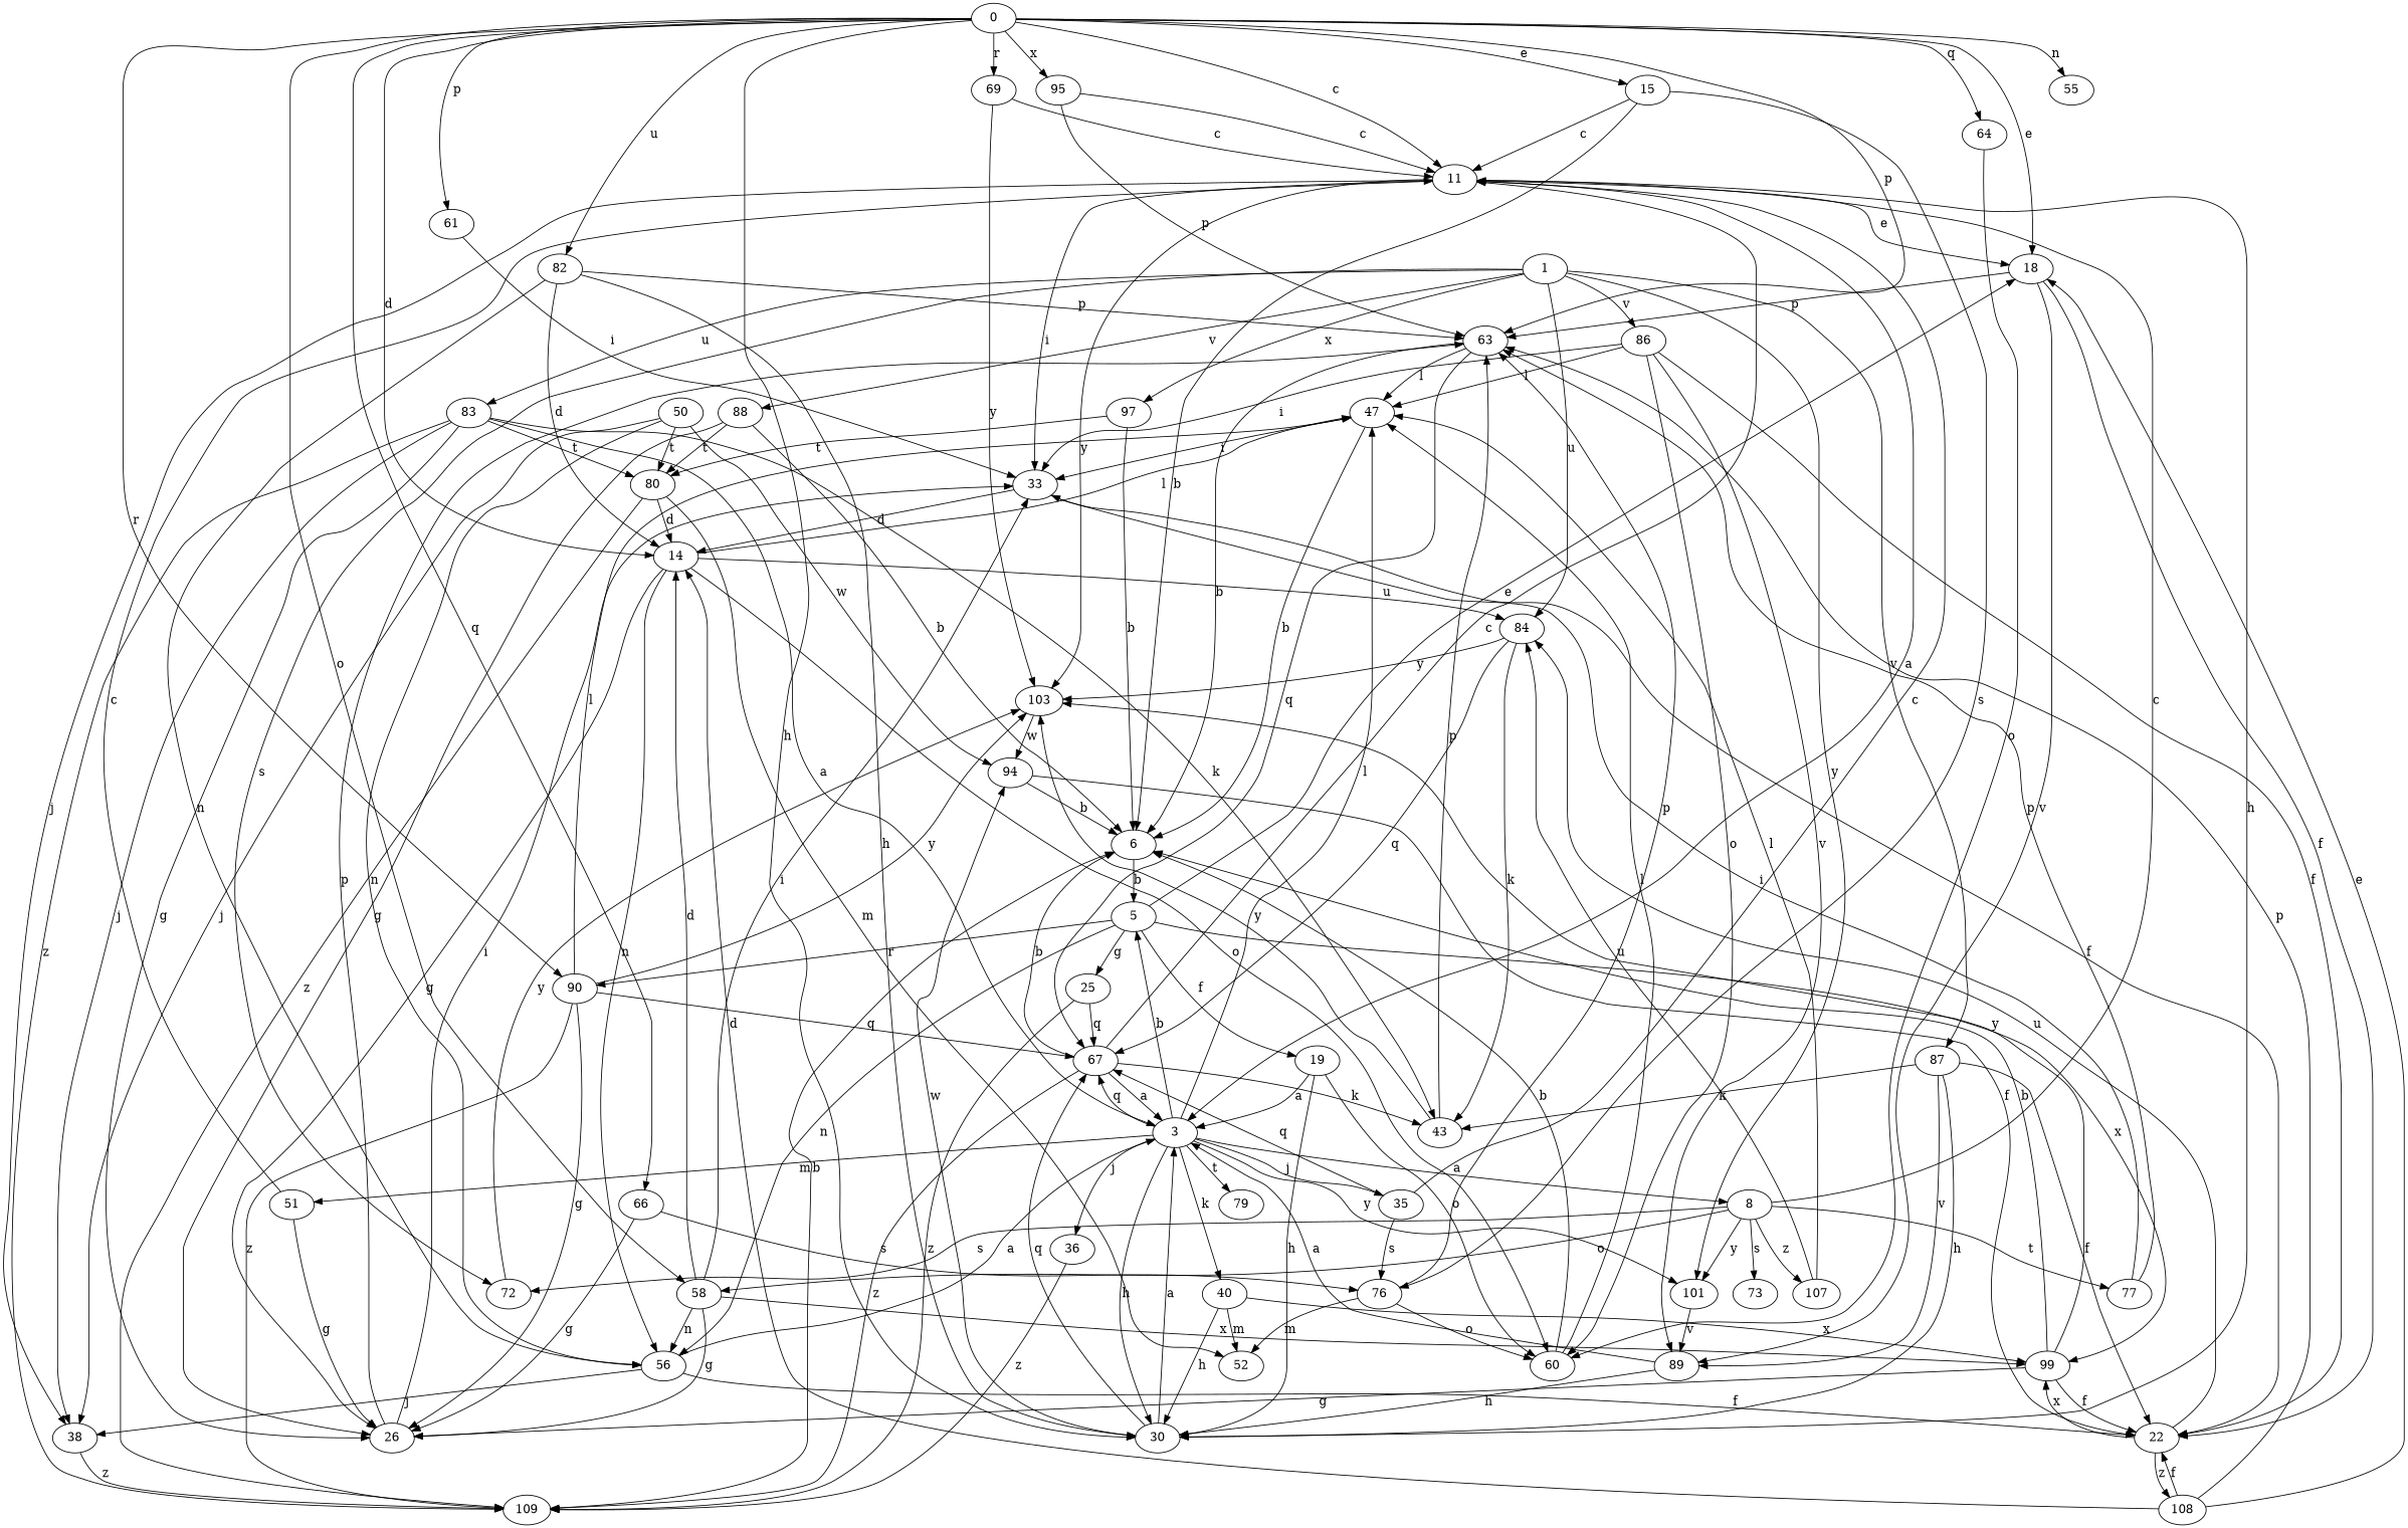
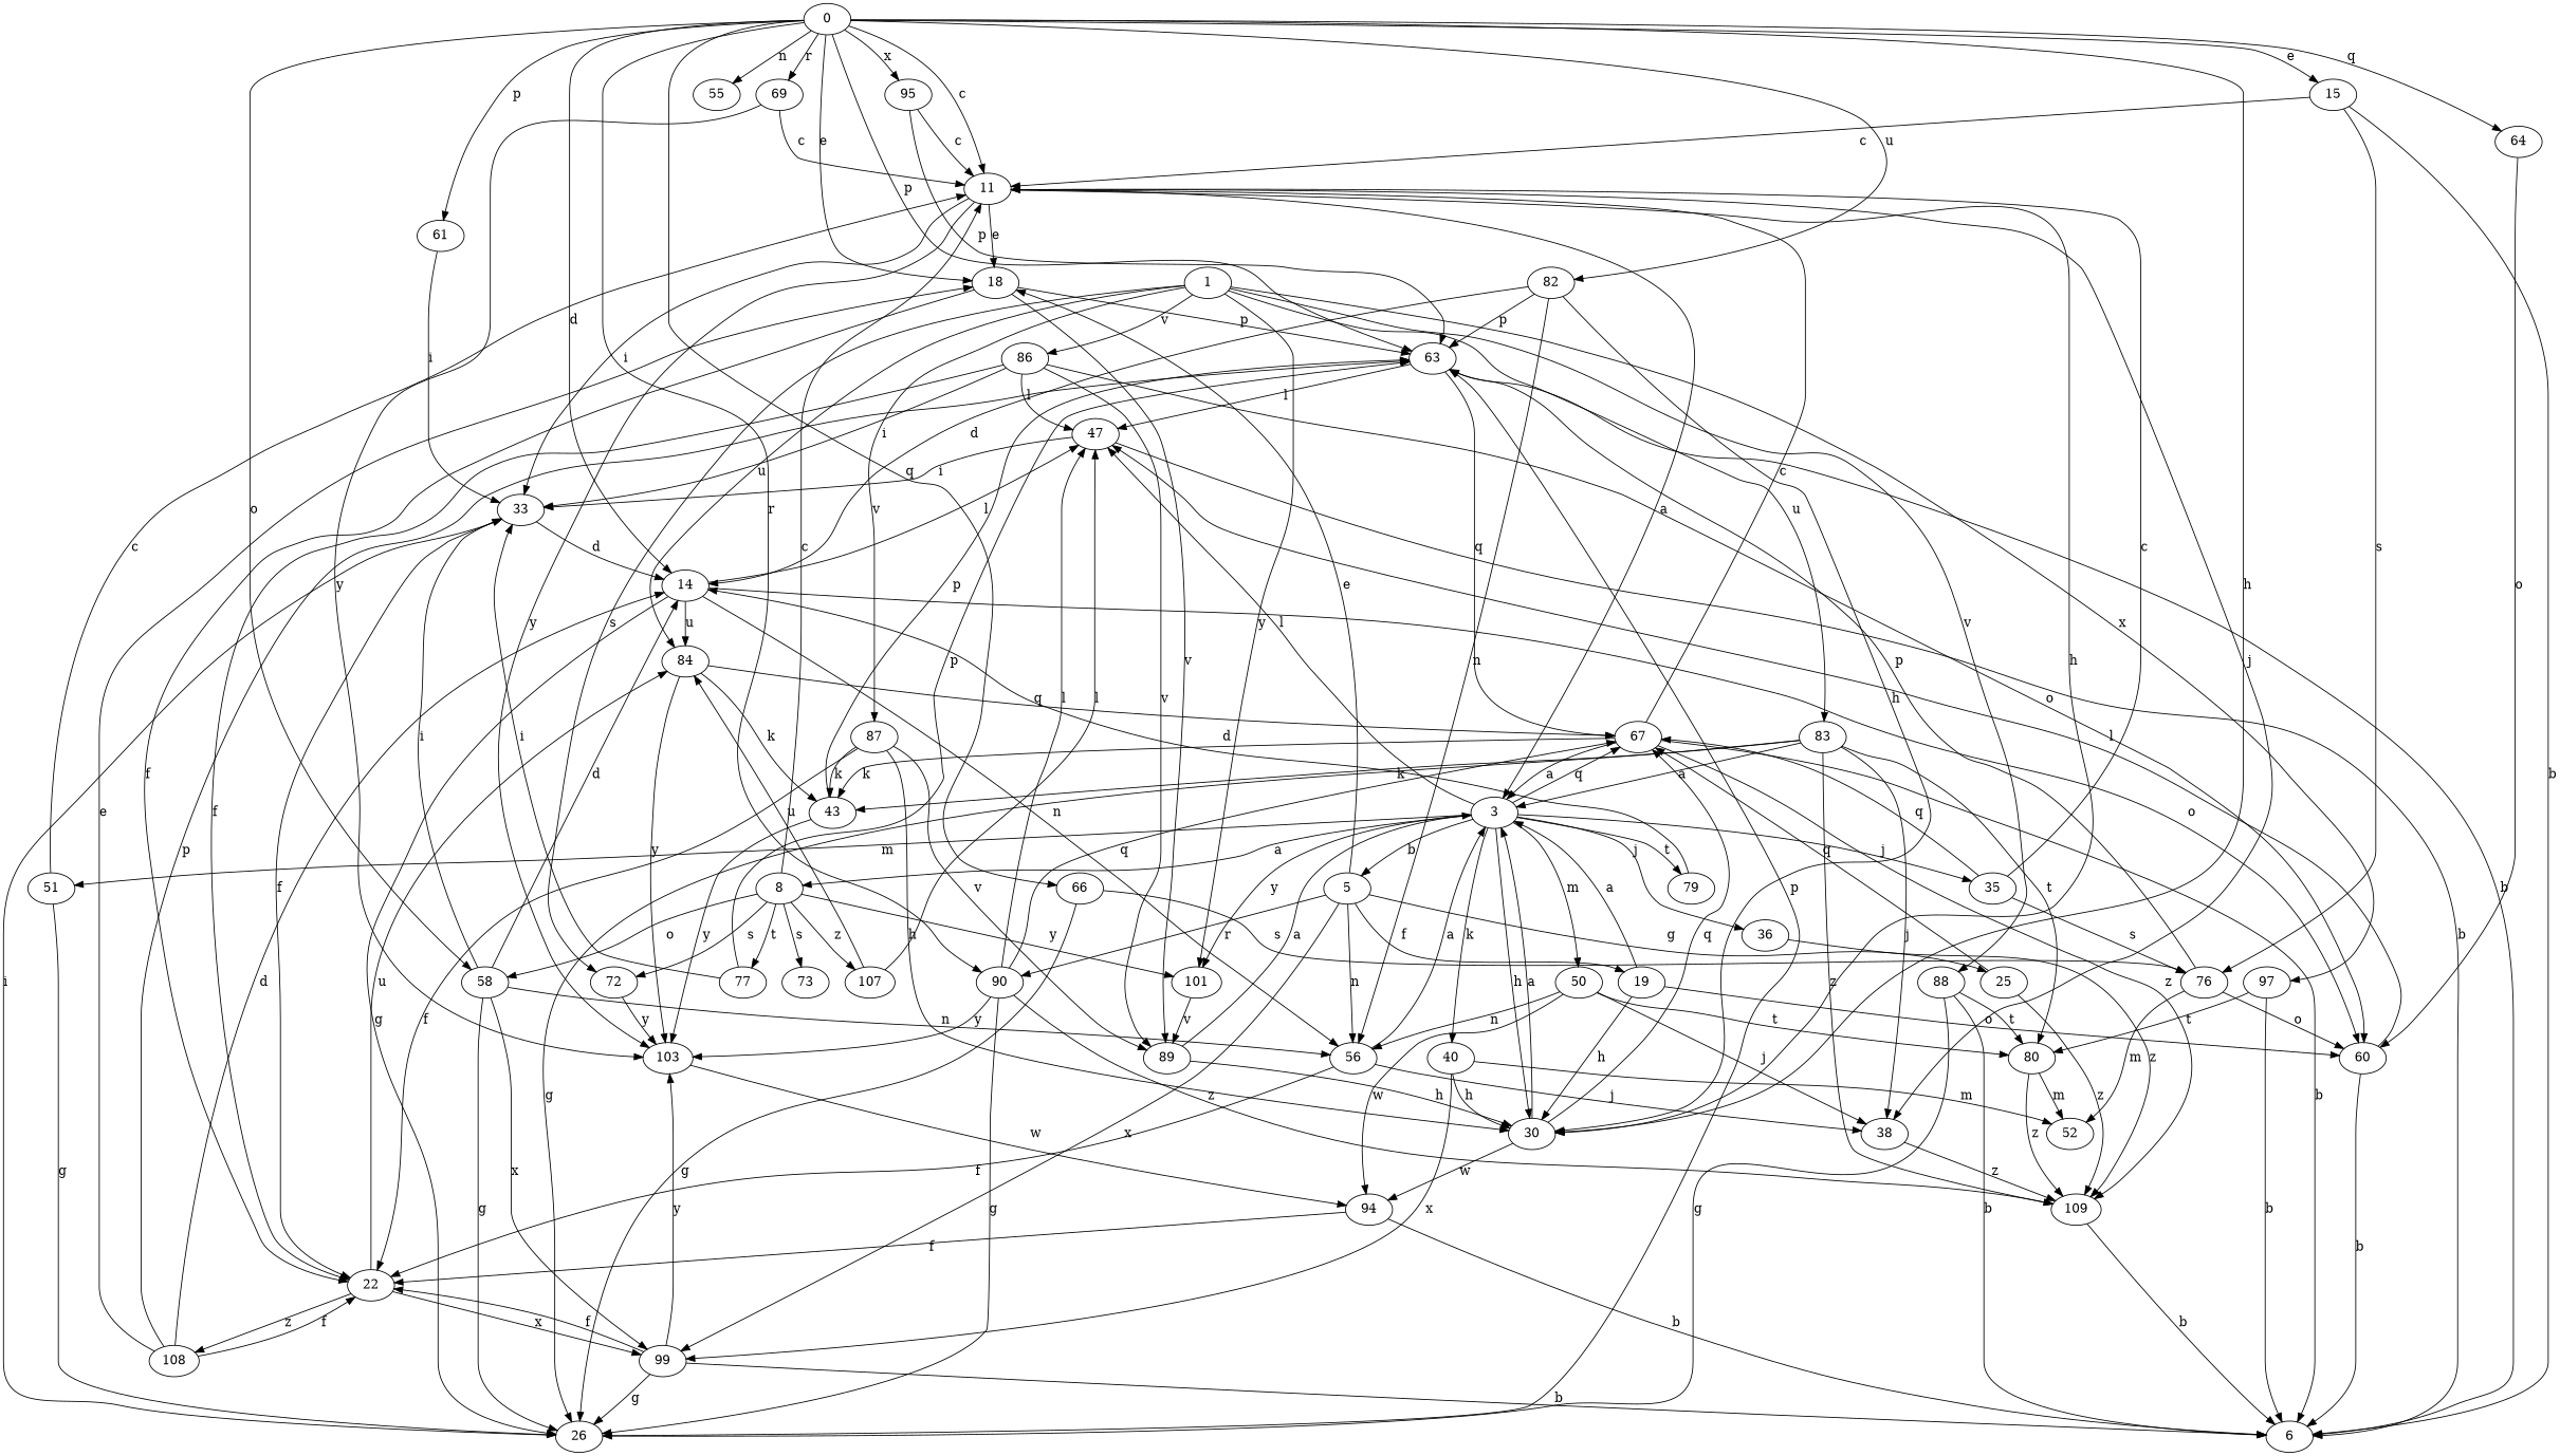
  strict digraph {
    0
    11
    14
    15
    18
    30
    55
    58
    61
    63
    64
    66
    69
    n14 [label=90]
    82
    95
    3
    33
    38
    103
    84
    47
    56
    26
    60
    6
    76
    22
    89
    67
    94
    99
    109
    1
    72
    83
    86
    87
    88
    97
    101
    43
    80
    n44 [label=8]
    73
    77
    107
    5
    35
    36
    40
    50
    51
    79
    19
    25
    52
    108
    0 -> 11 [label=c]
    0 -> 14 [label=d]
    0 -> 15 [label=e]
    0 -> 18 [label=e]
    0 -> 30 [label=h]
    0 -> 55 [label=n]
    0 -> 58 [label=o]
    0 -> 61 [label=p]
    0 -> 63 [label=p]
    0 -> 64 [label=q]
    0 -> 66 [label=q]
    0 -> 69 [label=r]
    0 -> n14 [label=r]
    0 -> 82 [label=u]
    0 -> 95 [label=x]
    11 -> 18 [label=e]
    11 -> 30 [label=h]
    11 -> 3 [label=a]
    11 -> 33 [label=i]
    11 -> 38 [label=j]
    11 -> 103 [label=y]
    14 -> 84 [label=u]
    14 -> 47 [label=l]
    14 -> 56 [label=n]
    14 -> 26 [label=g]
    14 -> 60 [label=o]
    15 -> 11 [label=c]
    15 -> 6 [label=b]
    15 -> 76 [label=s]
    18 -> 63 [label=p]
    18 -> 22 [label=f]
    18 -> 89 [label=v]
    30 -> 3 [label=a]
    30 -> 67 [label=q]
    30 -> 94 [label=w]
    58 -> 14 [label=d]
    58 -> 33 [label=i]
    58 -> 56 [label=n]
    58 -> 26 [label=g]
    58 -> 99 [label=x]
    61 -> 33 [label=i]
    63 -> 47 [label=l]
    63 -> 6 [label=b]
    63 -> 67 [label=q]
    64 -> 60 [label=o]
    66 -> 26 [label=g]
    66 -> 76 [label=s]
    69 -> 11 [label=c]
    69 -> 103 [label=y]
    n14 -> 103 [label=y]
    n14 -> 47 [label=l]
    n14 -> 26 [label=g]
    n14 -> 67 [label=q]
    n14 -> 109 [label=z]
    82 -> 14 [label=d]
    82 -> 30 [label=h]
    82 -> 63 [label=p]
    82 -> 56 [label=n]
    95 -> 11 [label=c]
    95 -> 63 [label=p]
    3 -> 30 [label=h]
    3 -> 47 [label=l]
    3 -> 67 [label=q]
    3 -> 101 [label=y]
    3 -> n44 [label=a]
    3 -> 5 [label=b]
    3 -> 35 [label=j]
    3 -> 36 [label=j]
    3 -> 40 [label=k]
+   3 -> 50 [label=m]
    3 -> 51 [label=m]
    3 -> 79 [label=t]
    33 -> 14 [label=d]
    33 -> 22 [label=f]
    38 -> 109 [label=z]
    103 -> 94 [label=w]
    84 -> 103 [label=y]
    84 -> 67 [label=q]
    84 -> 43 [label=k]
    47 -> 33 [label=i]
    47 -> 6 [label=b]
    56 -> 3 [label=a]
    56 -> 38 [label=j]
    56 -> 22 [label=f]
    26 -> 63 [label=p]
    26 -> 33 [label=i]
    60 -> 47 [label=l]
    60 -> 6 [label=b]
-   6 -> 5 [label=b]
    76 -> 63 [label=p]
    76 -> 60 [label=o]
    76 -> 52 [label=m]
    22 -> 84 [label=u]
    22 -> 99 [label=x]
    22 -> 108 [label=z]
    89 -> 30 [label=h]
    89 -> 3 [label=a]
    67 -> 11 [label=c]
    67 -> 3 [label=a]
    67 -> 6 [label=b]
    67 -> 109 [label=z]
    67 -> 43 [label=k]
    94 -> 6 [label=b]
    94 -> 22 [label=f]
    99 -> 103 [label=y]
    99 -> 26 [label=g]
    99 -> 6 [label=b]
    99 -> 22 [label=f]
    109 -> 6 [label=b]
    1 -> 84 [label=u]
    1 -> 72 [label=s]
    1 -> 83 [label=u]
    1 -> 86 [label=v]
    1 -> 87 [label=v]
    1 -> 88 [label=v]
    1 -> 97 [label=x]
    1 -> 101 [label=y]
    72 -> 103 [label=y]
    83 -> 3 [label=a]
    83 -> 38 [label=j]
    83 -> 26 [label=g]
    83 -> 109 [label=z]
    83 -> 43 [label=k]
    83 -> 80 [label=t]
    86 -> 33 [label=i]
    86 -> 47 [label=l]
    86 -> 60 [label=o]
    86 -> 22 [label=f]
    86 -> 89 [label=v]
    87 -> 30 [label=h]
    87 -> 22 [label=f]
    87 -> 89 [label=v]
    87 -> 43 [label=k]
    88 -> 26 [label=g]
    88 -> 6 [label=b]
    88 -> 80 [label=t]
    97 -> 6 [label=b]
    97 -> 80 [label=t]
    101 -> 89 [label=v]
    43 -> 63 [label=p]
    43 -> 103 [label=y]
-   80 -> 14 [label=d]
+   79 -> 14 [label=d]
    80 -> 109 [label=z]
    80 -> 52 [label=m]
    n44 -> 11 [label=c]
    n44 -> 58 [label=o]
    n44 -> 72 [label=s]
    n44 -> 101 [label=y]
    n44 -> 73 [label=s]
    n44 -> 77 [label=t]
    n44 -> 107 [label=z]
    77 -> 63 [label=p]
    77 -> 33 [label=i]
    107 -> 84 [label=u]
    107 -> 47 [label=l]
    5 -> 18 [label=e]
    5 -> n14 [label=r]
    5 -> 56 [label=n]
    5 -> 99 [label=x]
    5 -> 19 [label=f]
    5 -> 25 [label=g]
    35 -> 11 [label=c]
    35 -> 76 [label=s]
    35 -> 67 [label=q]
    36 -> 109 [label=z]
    40 -> 30 [label=h]
    40 -> 99 [label=x]
    40 -> 52 [label=m]
    50 -> 38 [label=j]
    50 -> 56 [label=n]
    50 -> 94 [label=w]
    50 -> 80 [label=t]
    51 -> 11 [label=c]
    51 -> 26 [label=g]
    19 -> 30 [label=h]
    19 -> 3 [label=a]
    19 -> 60 [label=o]
    25 -> 67 [label=q]
    25 -> 109 [label=z]
    108 -> 14 [label=d]
    108 -> 18 [label=e]
    108 -> 63 [label=p]
    108 -> 22 [label=f]
  }
